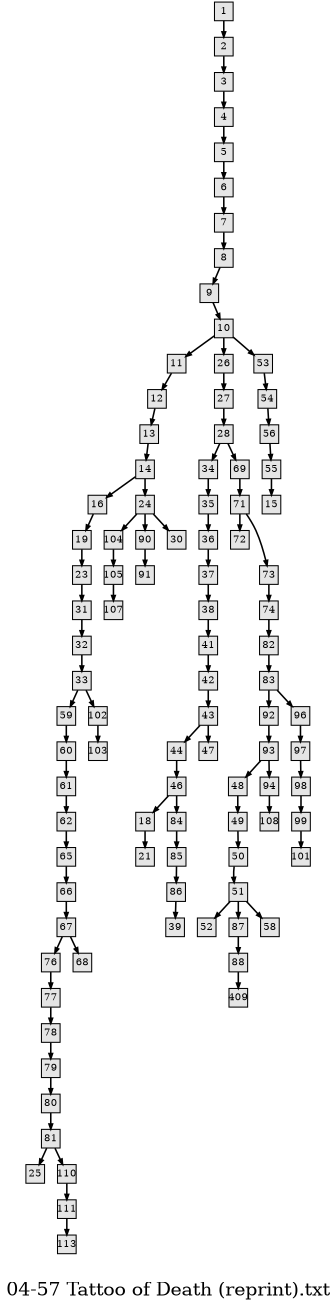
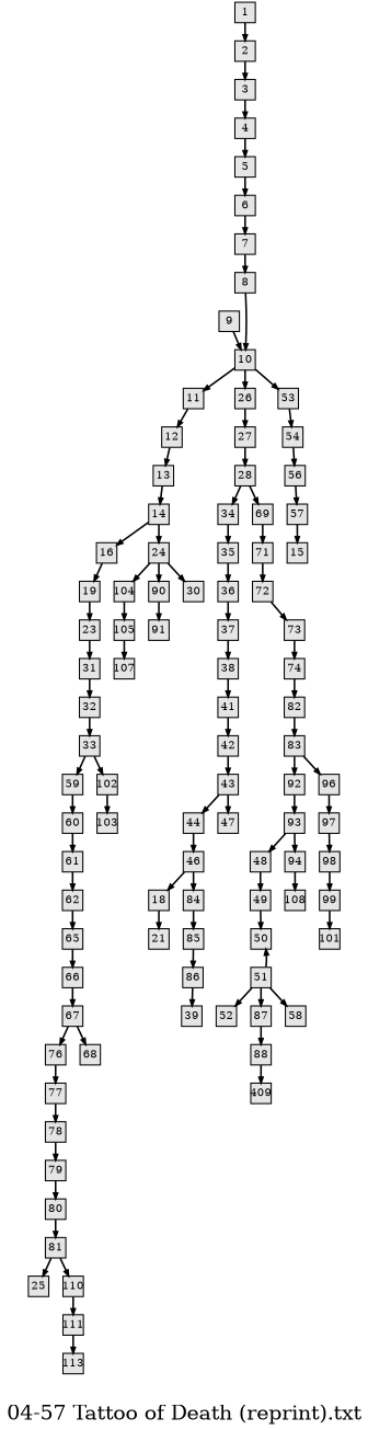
  digraph {
    fontsize=36
    label="04-57 Tattoo of Death (reprint).txt"
    nodesep=0.35
    ordering=out
    rankdir=TB
    ranksep=0.45
    node [fillcolor=grey90 fixedsize=true fontsize=20 labelfloat=true margin="0,0" penwidth=2 regular=true shape=rect style=filled]
    edge [fontsize=12 labelfloat=true penwidth=3]
    1
    2
    3
    4
    5
    6
    7
    8
    9
    10
    11
    26
    53
    12
    27
    54
    13
    28
    56
    14
    16
    24
    19
    104
    90
    30
    23
    105
    91
    31
    18
    21
    32
    33
    107
    34
    69
    35
    71
    36
    72
    59
    102
    60
    103
    61
    37
    38
    41
    42
    43
    44
    47
    46
    84
    48
    49
    85
    86
    50
    51
    52
    87
    58
    88
    n66 [label=409]
-   57 [label=55]
+   57
    15
    62
    65
    66
    67
    76
    68
    77
    78
    73
    74
    82
    83
    92
    96
    79
    80
    81
    25
    110
    111
    113
    93
    97
    94
    98
    39
    108
    99
    101
    1 -> 2
    2 -> 3
    3 -> 4
    4 -> 5
    5 -> 6
    6 -> 7
    7 -> 8
-   8 -> 9
+   8 -> 10
    9 -> 10
    10 -> 11
    10 -> 26
    10 -> 53
    11 -> 12
    26 -> 27
    53 -> 54
    12 -> 13
    27 -> 28
    54 -> 56
    13 -> 14
    28 -> 34
    28 -> 69
    56 -> 57
    14 -> 16
    14 -> 24
    16 -> 19
    24 -> 104
    24 -> 90
    24 -> 30
    19 -> 23
    104 -> 105
    90 -> 91
    23 -> 31
    105 -> 107
    31 -> 32
    18 -> 21
    32 -> 33
    33 -> 59
    33 -> 102
    34 -> 35
    69 -> 71
    35 -> 36
    71 -> 72
    36 -> 37
-   71 -> 73
+   72 -> 73
    59 -> 60
    102 -> 103
    60 -> 61
    61 -> 62
    37 -> 38
    38 -> 41
    41 -> 42
    42 -> 43
    43 -> 44
    43 -> 47
    44 -> 46
    46 -> 18
    46 -> 84
    84 -> 85
    48 -> 49
    49 -> 50
    85 -> 86
    86 -> 39
-   50 -> 51
+   51 -> 50
    51 -> 52
    51 -> 87
    51 -> 58
    87 -> 88
    88 -> n66
    57 -> 15
    62 -> 65
    65 -> 66
    66 -> 67
    67 -> 76
    67 -> 68
    76 -> 77
    77 -> 78
    78 -> 79
    73 -> 74
    74 -> 82
    82 -> 83
    83 -> 92
    83 -> 96
    92 -> 93
    96 -> 97
    79 -> 80
    80 -> 81
    81 -> 25
    81 -> 110
    110 -> 111
    111 -> 113
    93 -> 48
    93 -> 94
    97 -> 98
    94 -> 108
    98 -> 99
    99 -> 101
  }
